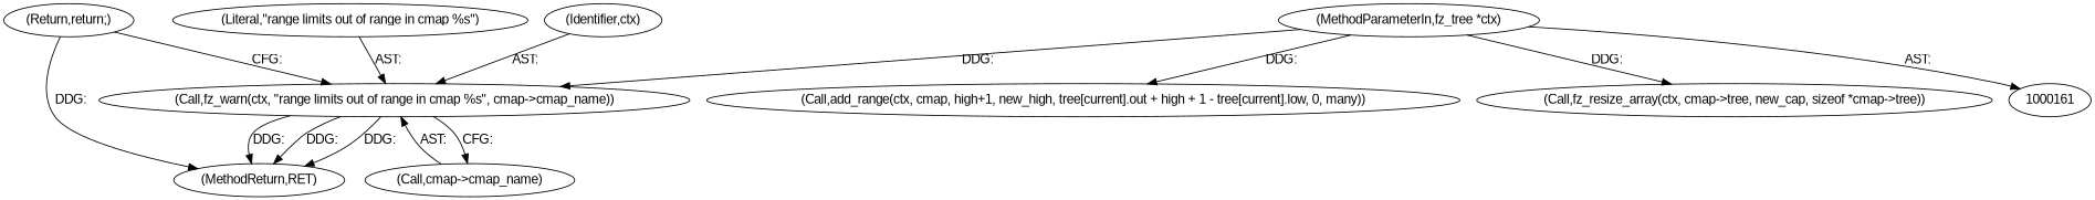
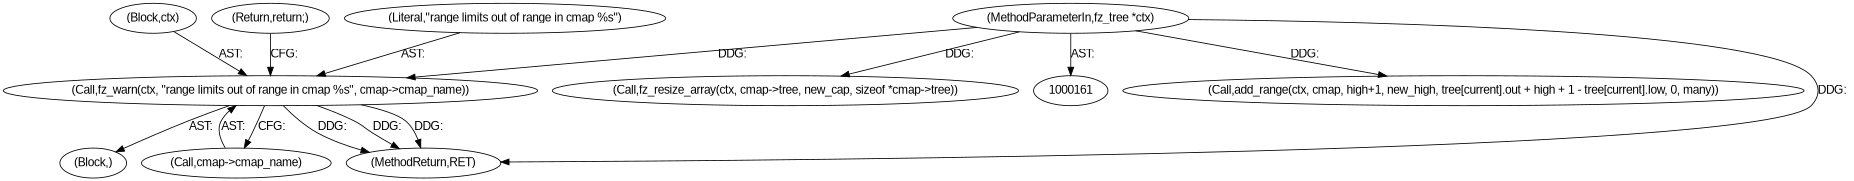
  digraph {
    fontname="Liberation Sans"
    node [fontname="Liberation Sans"]
    edge [fontname="Liberation Sans"]
    n1 [label="(Call,fz_warn(ctx, \"range limits out of range in cmap %s\", cmap->cmap_name))"]
    n2 [label="(Call,cmap->cmap_name)"]
+   n3 [label="(Block,)"]
    n4 [label="(MethodReturn,RET)"]
    n5 [label="(MethodParameterIn,fz_tree *ctx)"]
    n6 [label="(Call,add_range(ctx, cmap, high+1, new_high, tree[current].out + high + 1 - tree[current].low, 0, many))"]
    n7 [label="(Call,fz_resize_array(ctx, cmap->tree, new_cap, sizeof *cmap->tree))"]
    n8 [label=1000161]
    n9 [label="(Literal,\"range limits out of range in cmap %s\")"]
-   n10 [label="(Identifier,ctx)"]
+   n10 [label="(Block,ctx)"]
    n11 [label="(Return,return;)"]
    n1 -> n2 [label="CFG: "]
+   n1 -> n3 [label="AST: "]
    n1 -> n4 [label="DDG: "]
    n1 -> n4 [label="DDG: "]
    n1 -> n4 [label="DDG: "]
    n2 -> n1 [label="AST: "]
    n5 -> n1 [label="DDG: "]
-   n11 -> n4 [label="DDG: "]
+   n5 -> n4 [label="DDG: "]
    n5 -> n6 [label="DDG: "]
    n5 -> n7 [label="DDG: "]
    n5 -> n8 [label="AST: "]
    n9 -> n1 [label="AST: "]
    n10 -> n1 [label="AST: "]
    n11 -> n1 [label="CFG: "]
  }
